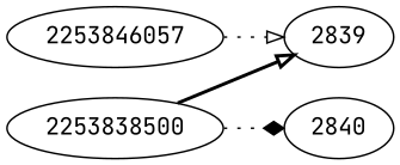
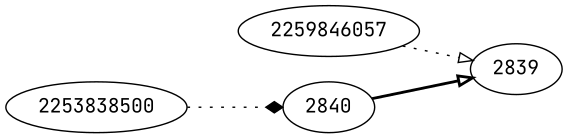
  strict digraph {
    fontname="JetBrains Mono"
    rankdir=LR
    node [fontname="JetBrains Mono"]
    edge [arrowhead=onormal fontname="JetBrains Mono" style=dotted]
-   2253846057
+   2253846057 [label=2259846057]
    2839
    2253838500
    2840
    2253846057 -> 2839
-   2253838500 -> 2839 [style=bold]
+   2840 -> 2839 [style=bold]
    2253838500 -> 2840 [arrowhead=diamond]
  }
